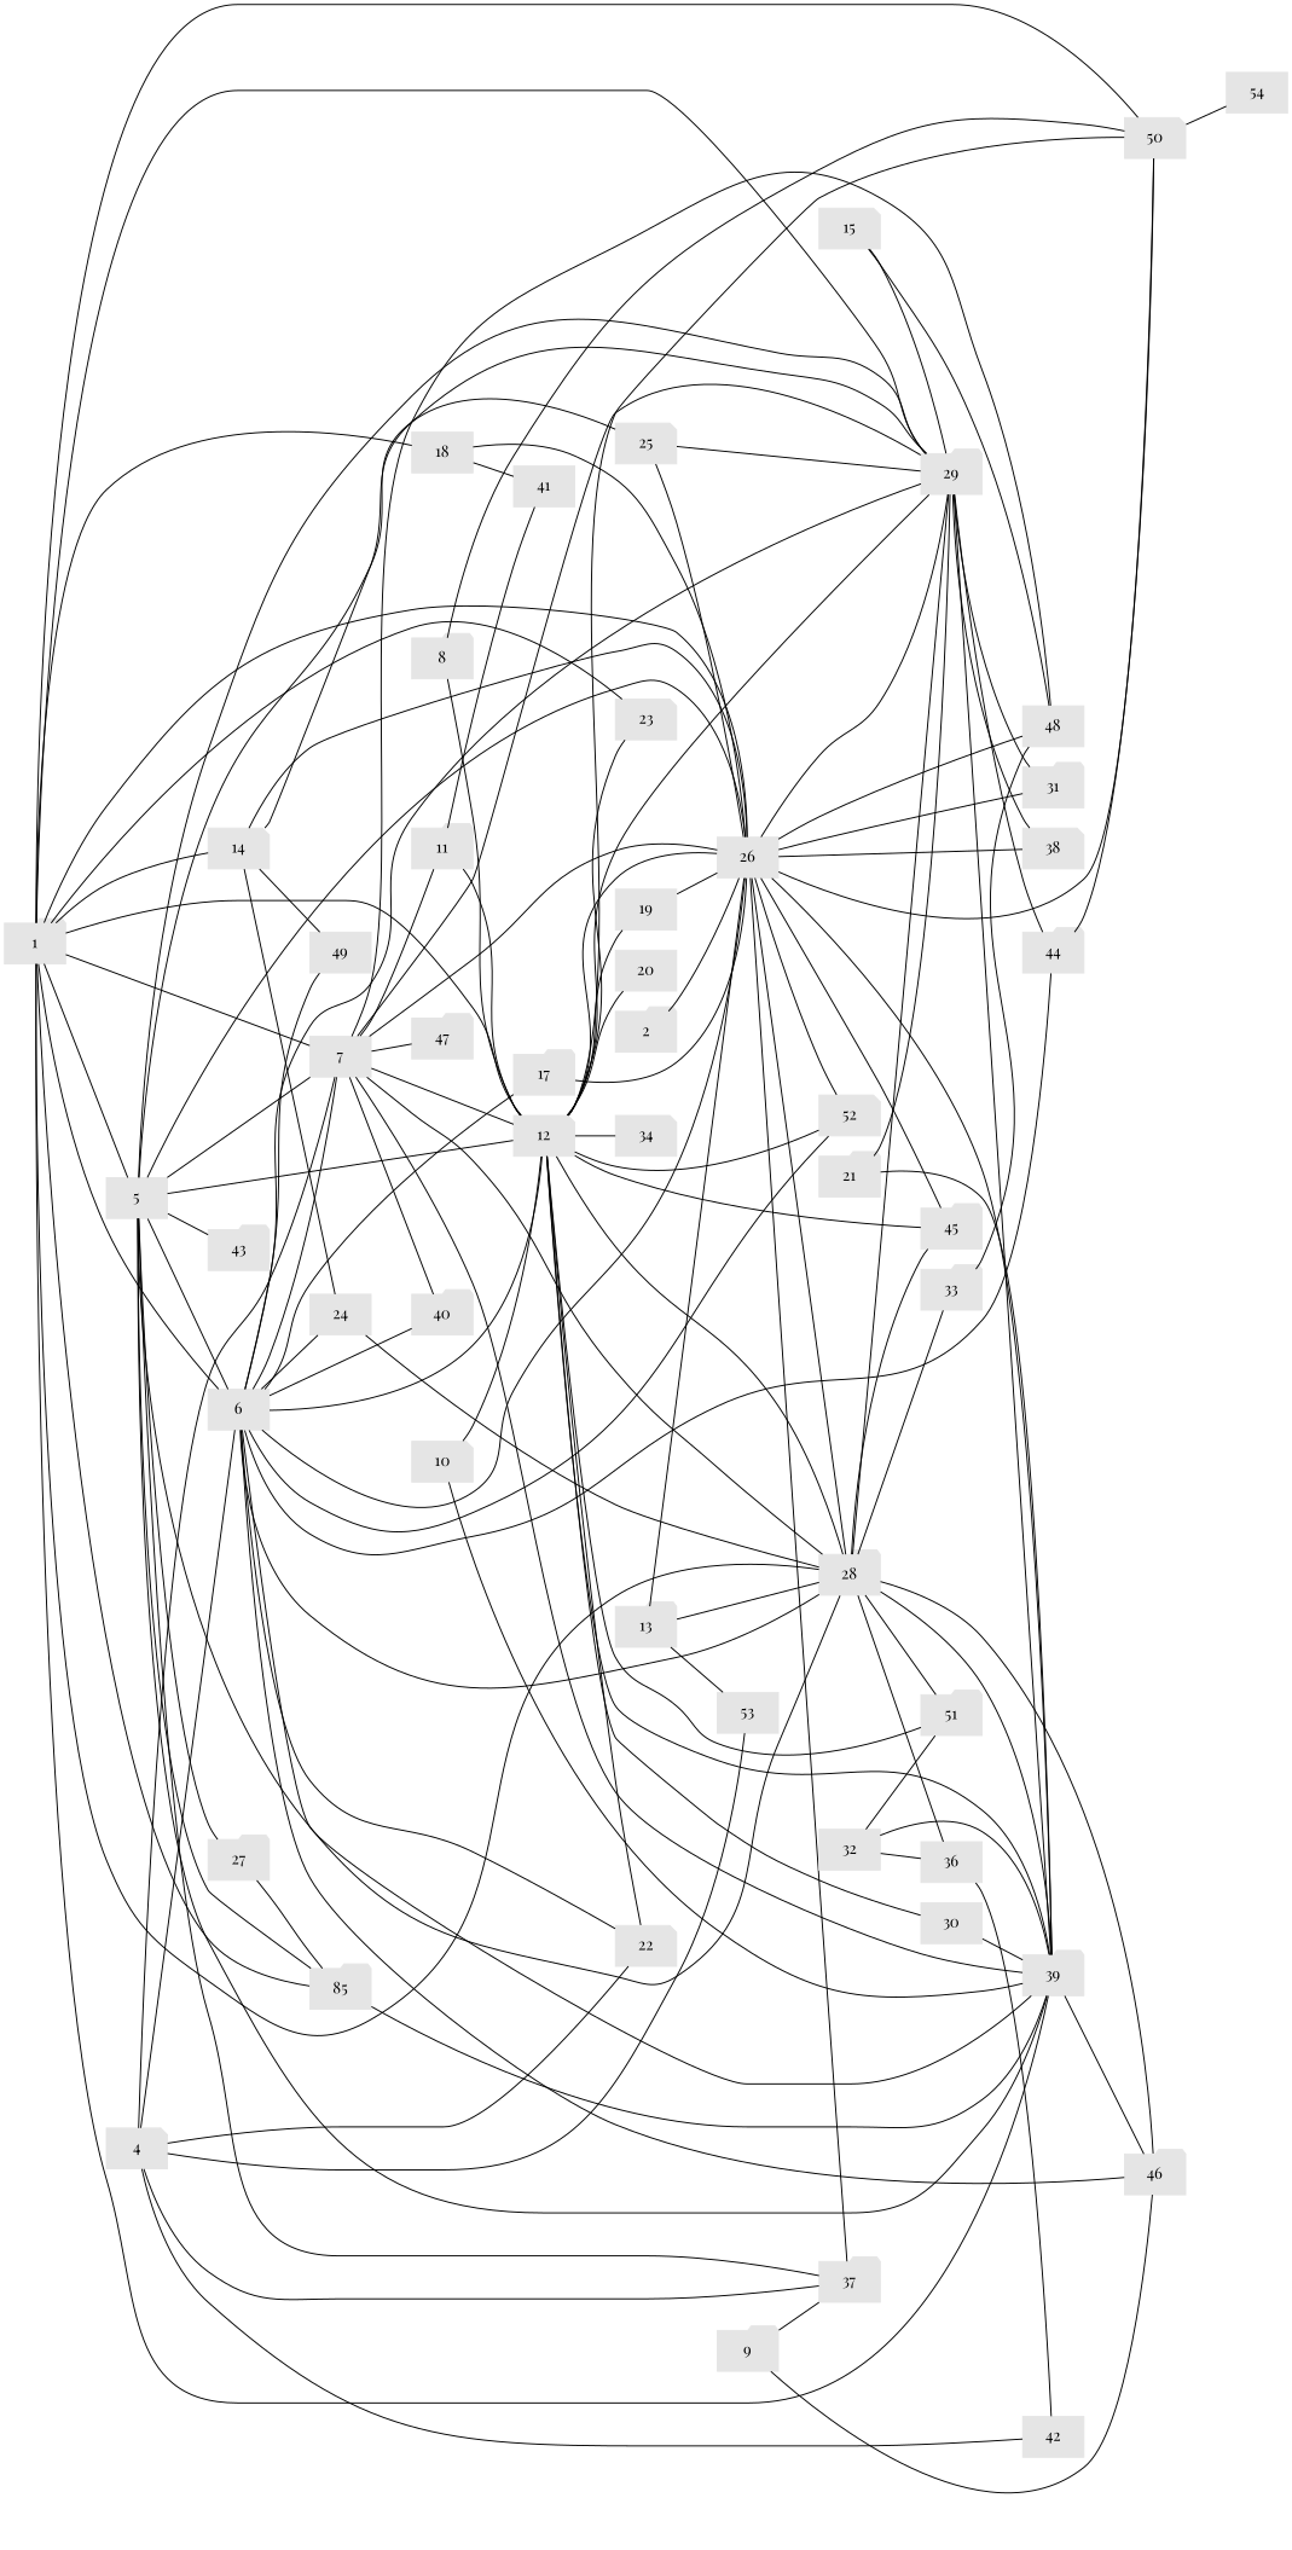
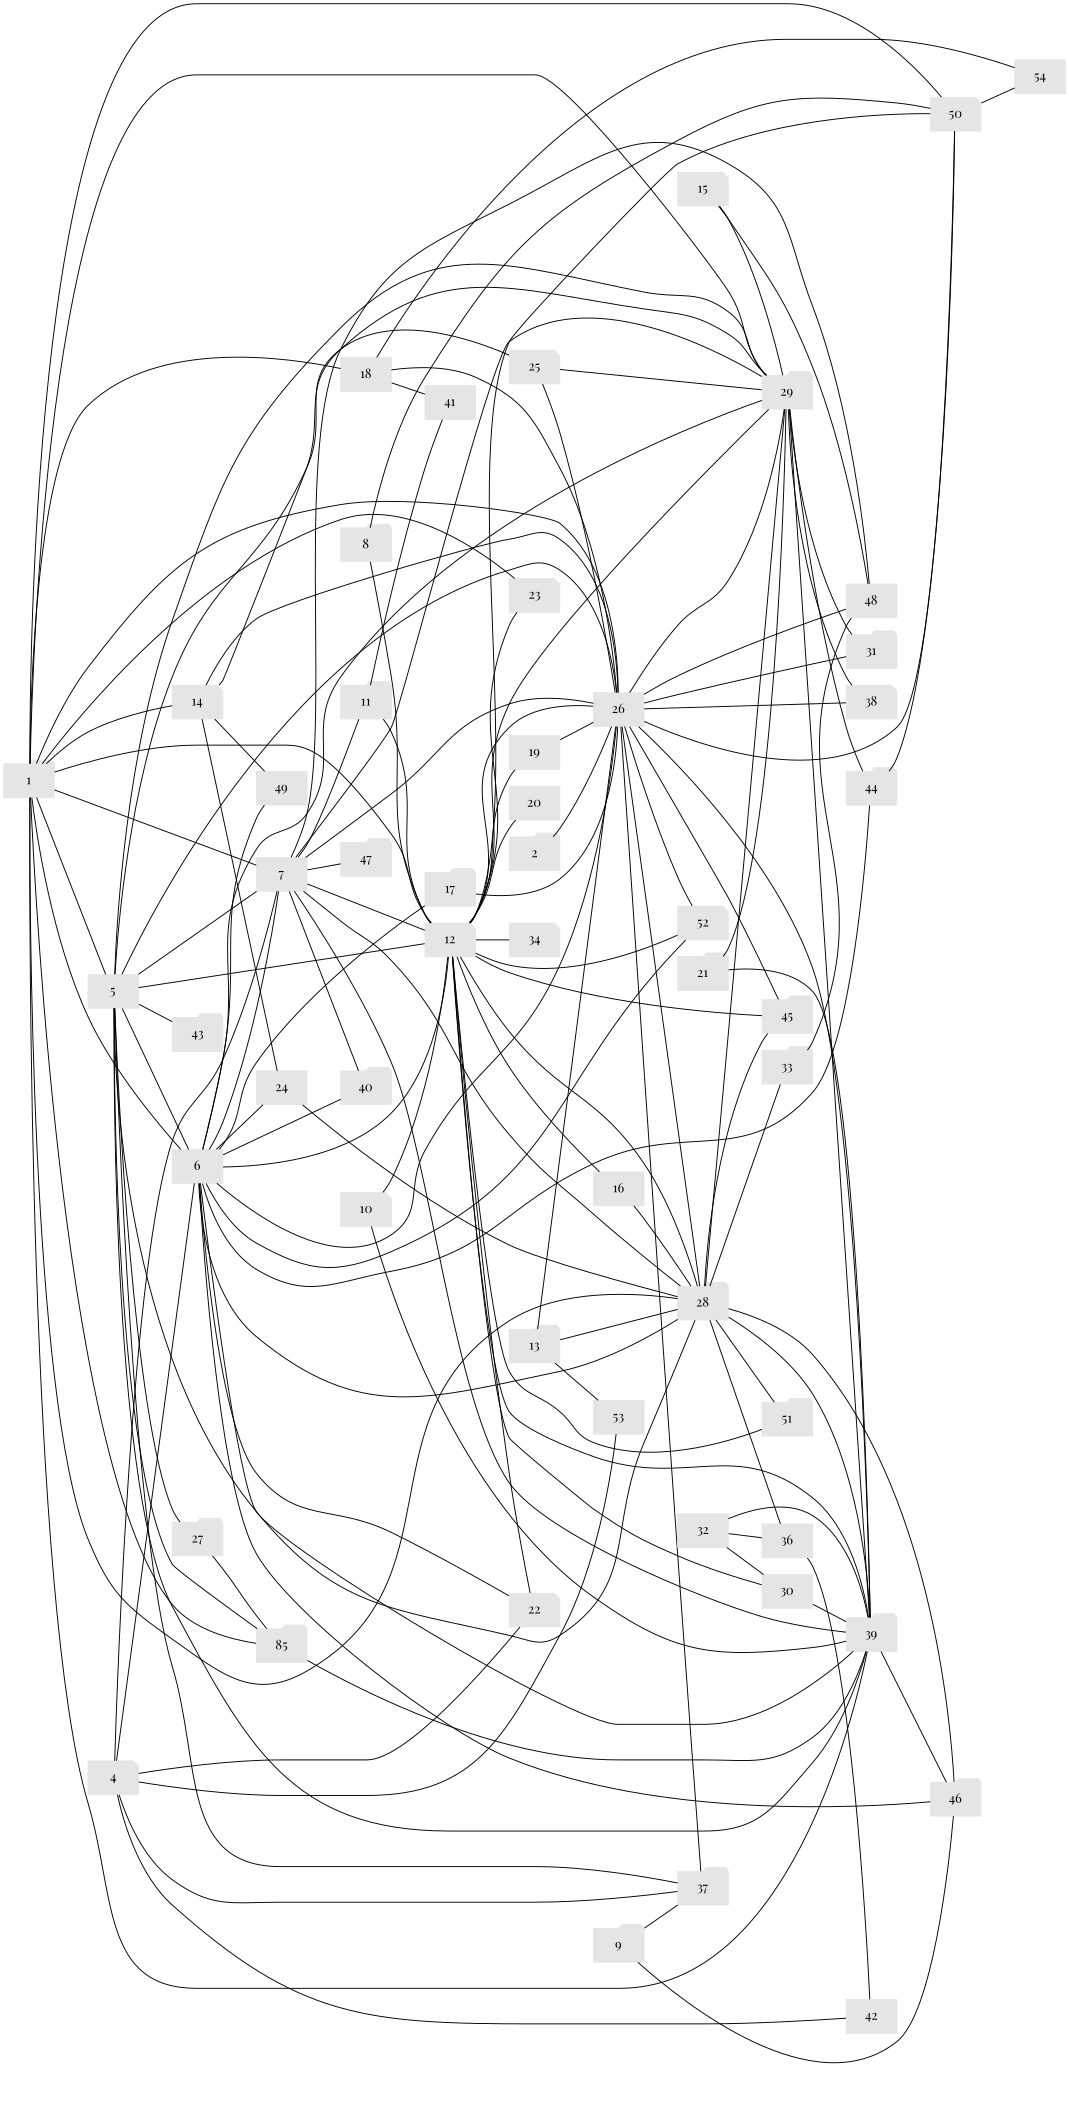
  graph {
    fontname="Playfair Display"
    rankdir=LR
    node [color=gray90 fontname="Playfair Display" shape=folder style=filled]
    edge [fontname="Playfair Display" weight=1.0]
    5 [shape=box]
    1
    6 [shape=box]
    7 [shape=box]
    12 [shape=note]
    14 [shape=note]
    18 [shape=box]
    23 [shape=note]
    26 [shape=box]
    28
    29
    n12 [label=85]
    39
    50 [shape=note]
    37
    25 [shape=note]
    27
    43
    22 [shape=note]
    17
    24 [shape=box]
    40
    44
    46
    49 [shape=box]
    52 [shape=note]
    11
    47
    48 [shape=box]
+   16 [shape=box]
    19 [shape=box]
    20 [shape=box]
    30 [shape=box]
    34 [shape=note]
    45
    51
    41 [shape=box]
    54 [shape=box]
    31
    38 [shape=note]
    33
    36 [shape=box]
    2
    4 [shape=note]
    42 [shape=box]
    53 [shape=box]
    8
    9
    10 [shape=note]
    13
    15 [shape=note]
    21
    32 [shape=box]
    5 -- 6
    5 -- 7
    5 -- 12
    5 -- 26
    5 -- 28
    5 -- 29
    5 -- n12
    5 -- 39
    5 -- 37
    5 -- 25
    5 -- 27
    5 -- 43
    1 -- 5 [weight=3.0]
    1 -- 6 [weight=2.0]
    1 -- 7 [weight=2.0]
    1 -- 12 [weight=2.0]
    1 -- 14
    1 -- 18
    1 -- 23
    1 -- 26 [weight=3.0]
    1 -- 28 [weight=2.0]
    1 -- 29 [weight=3.0]
    1 -- n12
    1 -- 39 [weight=3.0]
    1 -- 50
    6 -- 7
    6 -- 12
    6 -- 26
    6 -- 28 [weight=2.0]
    6 -- 29
    6 -- 39
    6 -- 22
    6 -- 17
    6 -- 24
    6 -- 40
    6 -- 44
    6 -- 46
    6 -- 49
    6 -- 52
    7 -- 12
    7 -- 26
    7 -- 28
    7 -- 29 [weight=2.0]
    7 -- 39
    7 -- 40
    7 -- 11
    7 -- 47
    7 -- 48
    12 -- 23 [weight=2.0]
    12 -- 26 [weight=2.0]
    12 -- 28
    12 -- 29
    12 -- 39
    12 -- 50
    12 -- 22
    12 -- 52
+   12 -- 16
    12 -- 19
    12 -- 20
    12 -- 30
    12 -- 34
    12 -- 45
    12 -- 51
    14 -- 26
    14 -- 29
    14 -- 24
    14 -- 49
    18 -- 26
    18 -- 41
+   18 -- 54
    26 -- 28
    26 -- 29
    26 -- 39
    26 -- 50
    26 -- 37
    26 -- 52
    26 -- 48 [weight=2.0]
    26 -- 45
    26 -- 31
    26 -- 38
    28 -- 29
    28 -- 39 [weight=2.0]
    28 -- 46
    28 -- 45
    28 -- 51
    28 -- 33
    28 -- 36
    29 -- 39
    29 -- 44
    29 -- 31
    29 -- 38
    n12 -- 39
    39 -- 46
    50 -- 54
    25 -- 26
    25 -- 29
    27 -- n12
    17 -- 26
    24 -- 28
    44 -- 50
    11 -- 12
    11 -- 41
+   16 -- 28
    19 -- 26
    30 -- 39
    33 -- 48
    36 -- 42
    2 -- 26
    4 -- 6
    4 -- 7
    4 -- 37
    4 -- 22
    4 -- 42
    4 -- 53
    8 -- 12
    8 -- 50
    9 -- 37
    9 -- 46
    10 -- 12
    10 -- 39
    13 -- 26
    13 -- 28
    13 -- 53
    15 -- 29
    15 -- 48
    21 -- 29
    21 -- 39
    32 -- 39
-   32 -- 51
+   32 -- 30
    32 -- 36
  }
